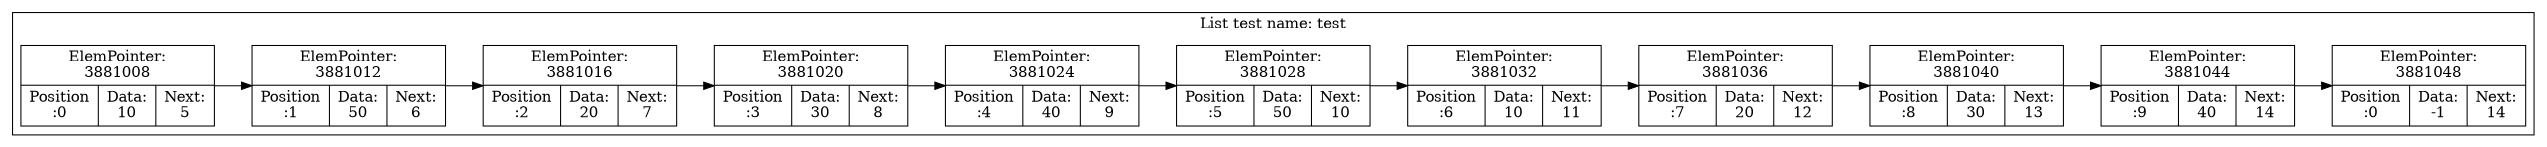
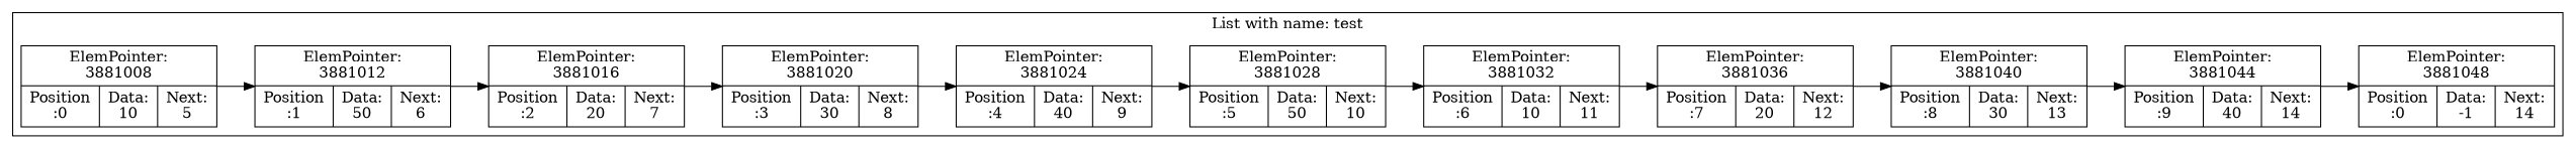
  digraph {
    rankdir=LR
    node [shape=record]
    n1 [label="ElemPointer:\n3881008 | {Position\n:0 | Data:\n10 | Next:\n5}"]
    n2 [label="ElemPointer:\n3881012 | {Position\n:1 | Data:\n50 | Next:\n6}"]
    n3 [label="ElemPointer:\n3881016 | {Position\n:2 | Data:\n20 | Next:\n7}"]
    n4 [label="ElemPointer:\n3881020 | {Position\n:3 | Data:\n30 | Next:\n8}"]
    n5 [label="ElemPointer:\n3881024 | {Position\n:4 | Data:\n40 | Next:\n9}"]
    n6 [label="ElemPointer:\n3881028 | {Position\n:5 | Data:\n50 | Next:\n10}"]
    n7 [label="ElemPointer:\n3881032 | {Position\n:6 | Data:\n10 | Next:\n11}"]
    n8 [label="ElemPointer:\n3881036 | {Position\n:7 | Data:\n20 | Next:\n12}"]
    n9 [label="ElemPointer:\n3881040 | {Position\n:8 | Data:\n30 | Next:\n13}"]
    n10 [label="ElemPointer:\n3881044 | {Position\n:9 | Data:\n40 | Next:\n14}"]
    n11 [label="ElemPointer:\n3881048 | {Position\n:0 | Data:\n-1 | Next:\n14}"]
    subgraph cluster_1 {
-     label="List test name: test"
+     label="List with name: test"
      n1
      n2
      n3
      n4
      n5
      n6
      n7
      n8
      n9
      n10
      n11
    }
    n1 -> n2
    n2 -> n3
    n3 -> n4
    n4 -> n5
    n5 -> n6
    n6 -> n7
    n7 -> n8
    n8 -> n9
    n9 -> n10
    n10 -> n11
  }
